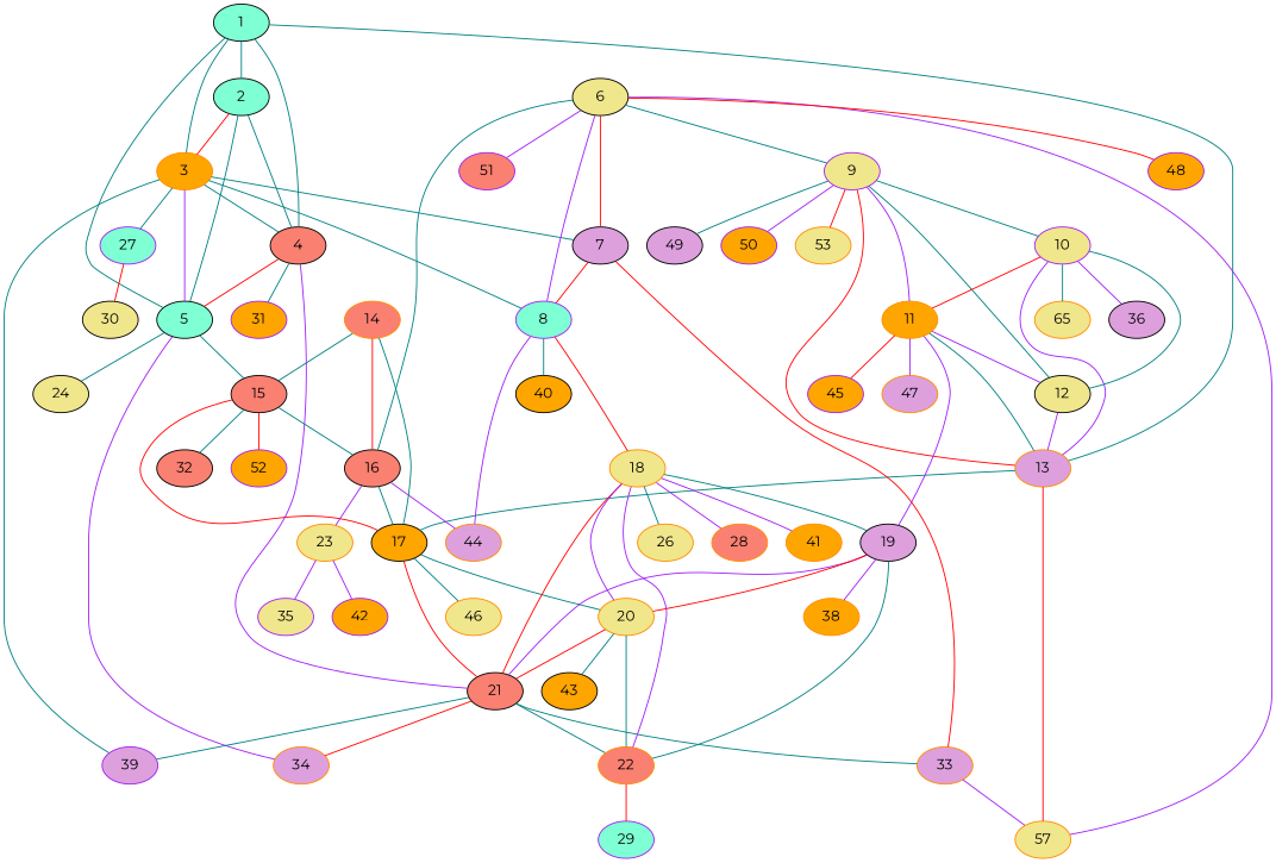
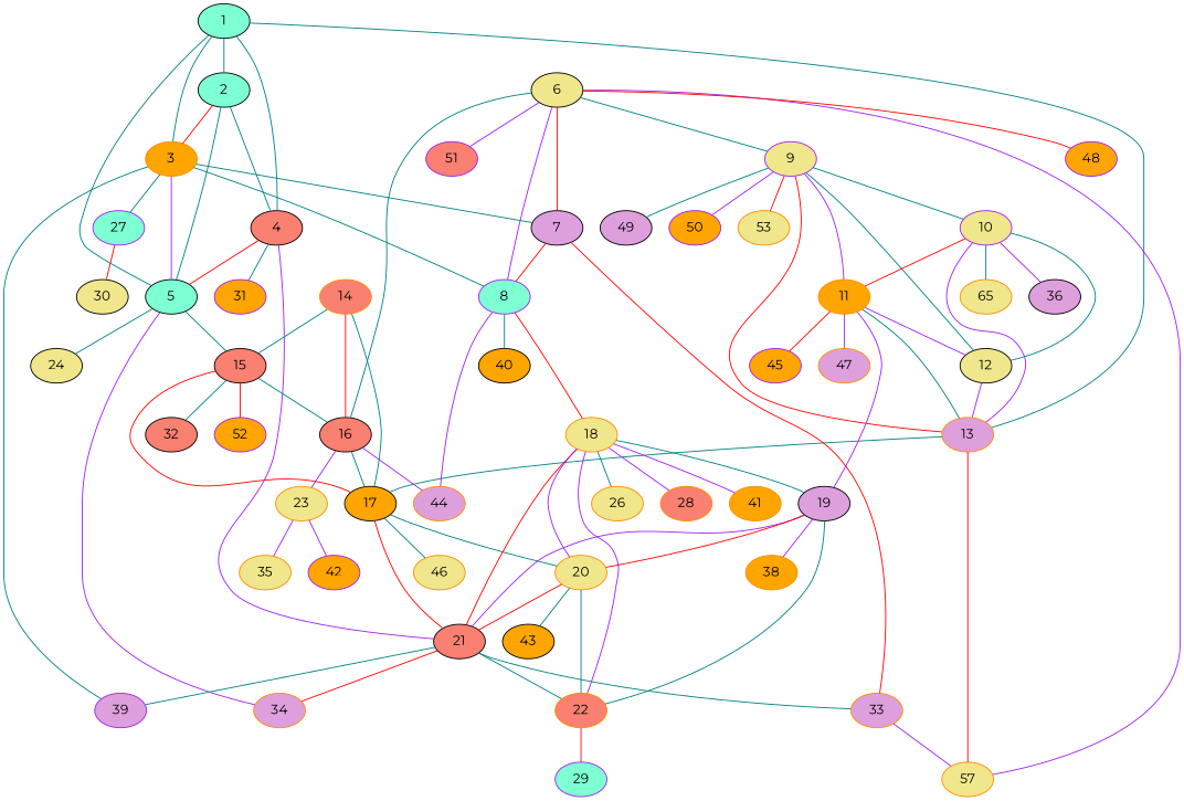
  graph {
    fontname=Montserrat
    node [color=darkorange fillcolor=khaki fontname=Montserrat style=filled]
    edge [color=teal fontname=Montserrat weight=1.0]
    1 [color=black fillcolor=aquamarine]
    2 [color=black fillcolor=aquamarine]
    3 [fillcolor=orange]
    4 [color=black fillcolor=salmon]
    5 [color=black fillcolor=aquamarine]
    13 [fillcolor=plum]
    7 [color=black fillcolor=plum]
    8 [color=purple fillcolor=aquamarine]
    27 [color=purple fillcolor=aquamarine]
    39 [color=purple fillcolor=plum]
    21 [color=black fillcolor=salmon]
    31 [color=purple fillcolor=orange]
    15 [color=black fillcolor=salmon]
    24 [color=black]
    34 [fillcolor=plum]
    n16 [label=57]
    17 [color=black fillcolor=orange]
    33 [fillcolor=plum]
    18
    40 [color=black fillcolor=orange]
    44 [fillcolor=plum]
    30 [color=black]
    22 [fillcolor=salmon]
    16 [color=black fillcolor=salmon]
    32 [color=black fillcolor=salmon]
    52 [color=purple fillcolor=orange]
    6 [color=black]
    9 [color=purple]
    48 [color=purple fillcolor=orange]
    51 [color=purple fillcolor=salmon]
    10 [color=purple]
    11 [fillcolor=orange]
    12 [color=black]
    49 [color=black fillcolor=plum]
    50 [color=purple fillcolor=orange]
    53
    23
    19 [color=black fillcolor=plum]
    20
    26
    28 [fillcolor=salmon]
    41 [fillcolor=orange]
    n43 [label=65]
    36 [color=black fillcolor=plum]
    45 [color=purple fillcolor=orange]
    47 [fillcolor=plum]
    38 [fillcolor=orange]
    46
    14 [fillcolor=salmon]
-   35 [color=purple]
+   35
    42 [color=purple fillcolor=orange]
    43 [color=black fillcolor=orange]
    29 [color=purple fillcolor=aquamarine]
    1 -- 2
    1 -- 3
    1 -- 4
    1 -- 5
    1 -- 13
    2 -- 3 [color=red]
    2 -- 4
    2 -- 5
-   3 -- 4
    3 -- 5 [color=purple weight=4.0]
    3 -- 7 [weight=2.0]
    3 -- 8
    3 -- 27
    3 -- 39
    4 -- 5 [color=red]
    4 -- 21 [color=purple]
    4 -- 31
    5 -- 15
    5 -- 24
    5 -- 34 [color=purple]
    13 -- n16 [color=red]
    13 -- 17
    7 -- 8 [color=red]
    7 -- 33 [color=red]
    8 -- 18 [color=red]
    8 -- 40
    8 -- 44 [color=purple weight=2.0]
    27 -- 30 [color=red]
    21 -- 39
    21 -- 34 [color=red]
    21 -- 33
    21 -- 22
    15 -- 17 [color=red weight=2.0]
    15 -- 16 [weight=2.0]
    15 -- 32
    15 -- 52 [color=red]
    17 -- 21 [color=red]
    17 -- 20
    17 -- 46
    33 -- n16 [color=purple]
    18 -- 21 [color=red]
    18 -- 22 [color=purple]
    18 -- 19
    18 -- 20 [color=purple]
    18 -- 26
    18 -- 28 [color=purple]
    18 -- 41 [color=purple]
    22 -- 29 [color=red]
    16 -- 17
    16 -- 44 [color=purple]
    16 -- 23 [color=purple]
    6 -- 7 [color=red weight=3.0]
    6 -- 8 [color=purple weight=3.0]
    6 -- n16 [color=purple]
    6 -- 16
    6 -- 9
    6 -- 48 [color=red]
    6 -- 51 [color=purple]
    9 -- 13 [color=red]
    9 -- 10
    9 -- 11 [color=purple]
    9 -- 12
    9 -- 49
    9 -- 50 [color=purple]
    9 -- 53 [color=red]
    10 -- 13 [color=purple]
    10 -- 11 [color=red]
    10 -- 12
    10 -- n43 [weight=4.0]
    10 -- 36 [color=purple]
    11 -- 13
    11 -- 12 [color=purple]
    11 -- 19 [color=purple]
    11 -- 45 [color=red]
    11 -- 47 [color=purple]
    12 -- 13 [color=purple]
    23 -- 35 [color=purple]
    23 -- 42 [color=purple]
    19 -- 21 [color=purple]
    19 -- 22
    19 -- 20 [color=red]
    19 -- 38 [color=purple]
    20 -- 21 [color=red]
    20 -- 22 [weight=8.0]
    20 -- 43
    14 -- 15 [weight=5.0]
    14 -- 17
    14 -- 16 [color=red]
  }
